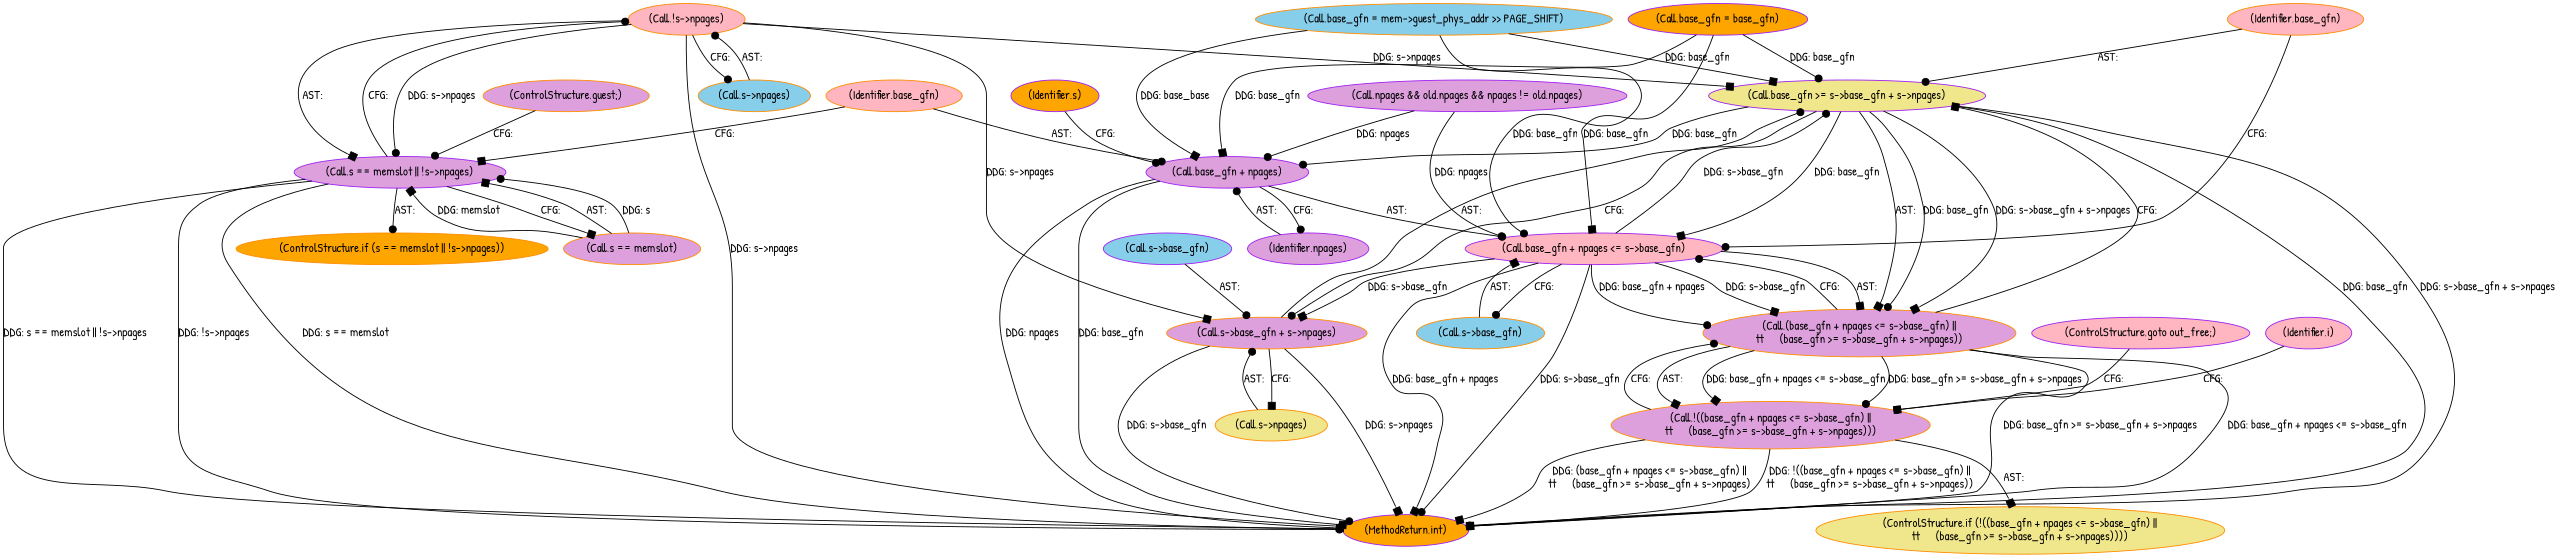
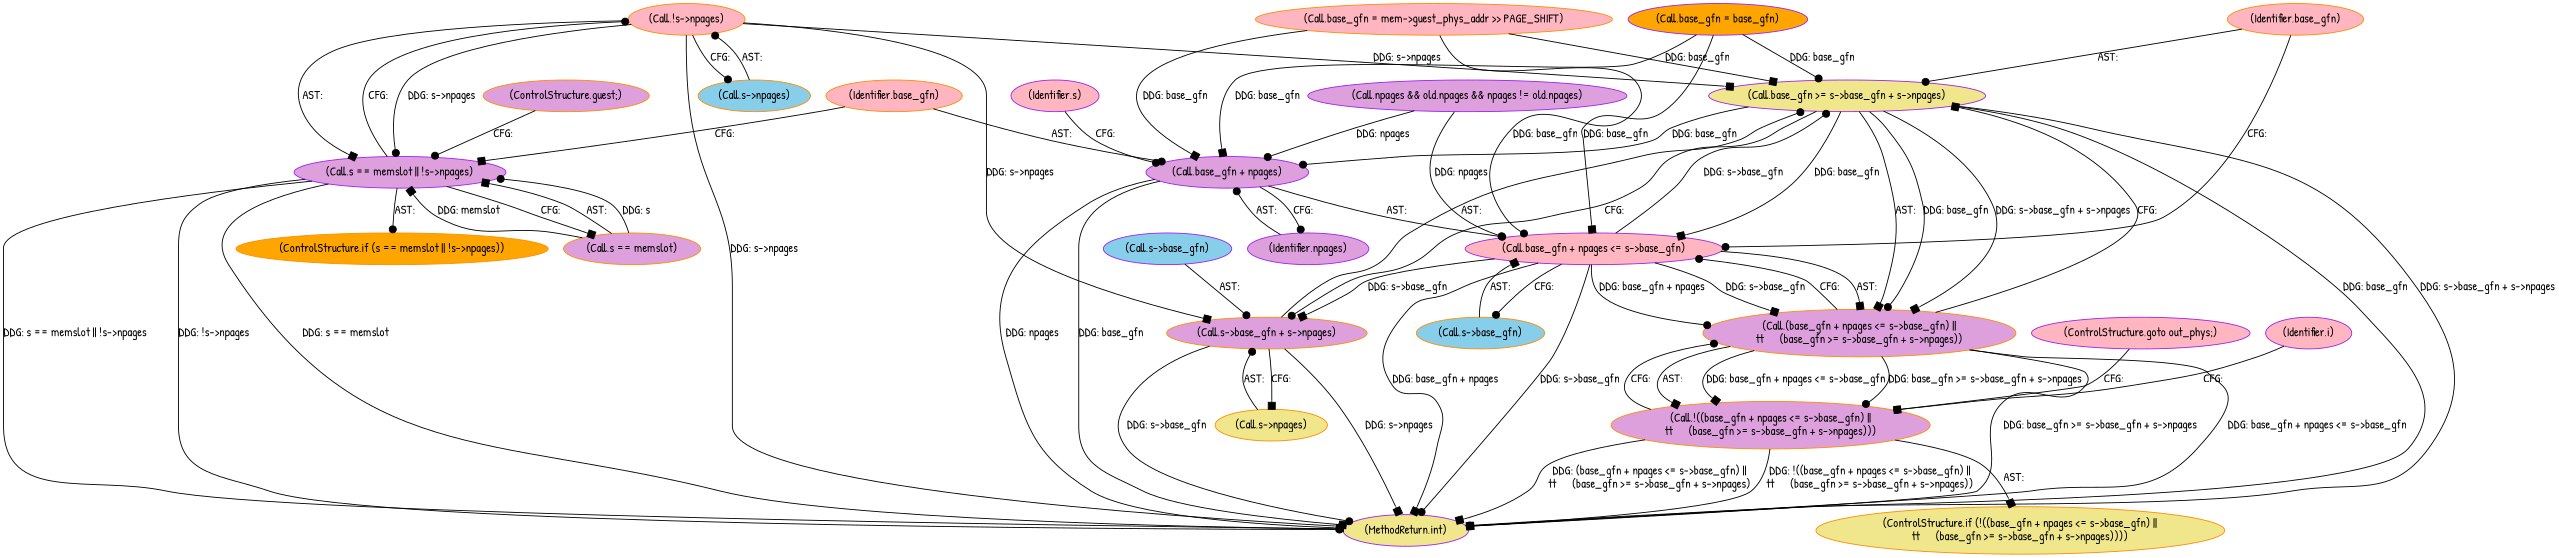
  digraph {
    fontname="Patrick Hand"
    node [color=darkorange fillcolor=plum fontname="Patrick Hand" style=filled]
    edge [arrowhead=dot fontname="Patrick Hand"]
    n1 [fillcolor=lightpink label="(Call,!s->npages)"]
    n2 [color=purple label="(Call,s == memslot || !s->npages)"]
    n3 [color=purple fillcolor=khaki label="(Call,base_gfn >= s->base_gfn + s->npages)"]
    n4 [label="(Call,s->base_gfn + s->npages)"]
    n5 [fillcolor=skyblue label="(Call,s->npages)"]
-   n6 [color=purple fillcolor=orange label="(MethodReturn,int)"]
+   n6 [color=purple fillcolor=khaki label="(MethodReturn,int)"]
    n7 [fillcolor=orange label="(ControlStructure,if (s == memslot || !s->npages))"]
    n8 [label="(Call,s == memslot)"]
    n9 [color=purple fillcolor=lightpink label="(Call,base_gfn + npages <= s->base_gfn)"]
    n10 [label="(Call,(base_gfn + npages <= s->base_gfn) ||\n\t\t      (base_gfn >= s->base_gfn + s->npages))"]
    n11 [color=purple label="(Call,base_gfn + npages)"]
    n12 [fillcolor=khaki label="(Call,s->npages)"]
    n13 [fillcolor=skyblue label="(Call,s->base_gfn)"]
    n14 [label="(Call,!((base_gfn + npages <= s->base_gfn) ||\n\t\t      (base_gfn >= s->base_gfn + s->npages)))"]
    n15 [color=purple label="(Identifier,npages)"]
    n16 [fillcolor=khaki label="(ControlStructure,if (!((base_gfn + npages <= s->base_gfn) ||\n\t\t      (base_gfn >= s->base_gfn + s->npages))))"]
    n17 [color=purple label="(Call,npages && old.npages && npages != old.npages)"]
    n18 [color=purple fillcolor=skyblue label="(Call,s->base_gfn)"]
-   n19 [color=purple fillcolor=orange label="(Identifier,s)"]
+   n19 [color=purple fillcolor=lightpink label="(Identifier,s)"]
    n20 [fillcolor=lightpink label="(Identifier,base_gfn)"]
-   n21 [fillcolor=skyblue label="(Call,base_gfn = mem->guest_phys_addr >> PAGE_SHIFT)"]
+   n21 [fillcolor=lightpink label="(Call,base_gfn = mem->guest_phys_addr >> PAGE_SHIFT)"]
    n22 [color=purple fillcolor=orange label="(Call,base_gfn = base_gfn)"]
-   n23 [color=purple fillcolor=lightpink label="(ControlStructure,goto out_free;)"]
+   n23 [color=purple fillcolor=lightpink label="(ControlStructure,goto out_phys;)"]
    n24 [color=purple fillcolor=lightpink label="(Identifier,i)"]
    n25 [fillcolor=lightpink label="(Identifier,base_gfn)"]
    n26 [label="(ControlStructure,guest;)"]
    n1 -> n2 [arrowhead=box label="AST: "]
    n1 -> n2 [label="DDG: s->npages"]
    n1 -> n3 [arrowhead=box label="DDG: s->npages"]
    n1 -> n4 [arrowhead=box label="DDG: s->npages"]
    n1 -> n5 [label="CFG: "]
    n1 -> n6 [label="DDG: s->npages"]
    n2 -> n1 [label="CFG: "]
    n2 -> n6 [label="DDG: s == memslot || !s->npages"]
    n2 -> n6 [label="DDG: !s->npages"]
    n2 -> n6 [label="DDG: s == memslot"]
    n2 -> n7 [label="AST: "]
    n2 -> n8 [arrowhead=box label="CFG: "]
    n3 -> n4 [label="CFG: "]
    n3 -> n6 [arrowhead=box label="DDG: base_gfn"]
    n3 -> n6 [label="DDG: s->base_gfn + s->npages"]
    n3 -> n9 [arrowhead=box label="DDG: base_gfn"]
    n3 -> n10 [arrowhead=box label="AST: "]
    n3 -> n10 [label="DDG: base_gfn"]
    n3 -> n10 [arrowhead=box label="DDG: s->base_gfn + s->npages"]
    n3 -> n11 [label="DDG: base_gfn"]
    n4 -> n3 [label="AST: "]
    n4 -> n6 [label="DDG: s->base_gfn"]
    n4 -> n6 [arrowhead=box label="DDG: s->npages"]
    n4 -> n12 [arrowhead=box label="CFG: "]
    n5 -> n1 [label="AST: "]
    n8 -> n2 [arrowhead=box label="AST: "]
    n8 -> n2 [label="DDG: s"]
    n8 -> n2 [arrowhead=box label="DDG: memslot"]
    n9 -> n3 [label="DDG: s->base_gfn"]
    n9 -> n4 [arrowhead=box label="DDG: s->base_gfn"]
    n9 -> n6 [arrowhead=box label="DDG: base_gfn + npages"]
    n9 -> n6 [label="DDG: s->base_gfn"]
    n9 -> n10 [arrowhead=box label="AST: "]
    n9 -> n10 [label="DDG: base_gfn + npages"]
    n9 -> n10 [arrowhead=box label="DDG: s->base_gfn"]
    n9 -> n13 [label="CFG: "]
    n10 -> n3 [arrowhead=box label="CFG: "]
    n10 -> n6 [arrowhead=box label="DDG: base_gfn >= s->base_gfn + s->npages"]
    n10 -> n6 [label="DDG: base_gfn + npages <= s->base_gfn"]
    n10 -> n9 [label="CFG: "]
    n10 -> n14 [arrowhead=box label="AST: "]
    n10 -> n14 [arrowhead=box label="DDG: base_gfn + npages <= s->base_gfn"]
    n10 -> n14 [label="DDG: base_gfn >= s->base_gfn + s->npages"]
    n11 -> n6 [arrowhead=box label="DDG: base_gfn"]
    n11 -> n6 [arrowhead=box label="DDG: npages"]
    n11 -> n9 [label="AST: "]
    n11 -> n15 [label="CFG: "]
    n12 -> n4 [label="AST: "]
    n13 -> n9 [arrowhead=box label="AST: "]
    n14 -> n6 [arrowhead=box label="DDG: (base_gfn + npages <= s->base_gfn) ||\n\t\t      (base_gfn >= s->base_gfn + s->npages)"]
    n14 -> n6 [arrowhead=box label="DDG: !((base_gfn + npages <= s->base_gfn) ||\n\t\t      (base_gfn >= s->base_gfn + s->npages))"]
    n14 -> n10 [label="CFG: "]
    n14 -> n16 [arrowhead=box label="AST: "]
    n15 -> n11 [label="AST: "]
    n17 -> n9 [label="DDG: npages"]
    n17 -> n11 [label="DDG: npages"]
    n18 -> n4 [label="AST: "]
    n19 -> n11 [label="CFG: "]
    n20 -> n2 [arrowhead=box label="CFG: "]
    n20 -> n11 [label="AST: "]
    n21 -> n3 [arrowhead=box label="DDG: base_gfn"]
    n21 -> n9 [label="DDG: base_gfn"]
-   n21 -> n11 [arrowhead=box label="DDG: base_base"]
+   n21 -> n11 [arrowhead=box label="DDG: base_gfn"]
    n22 -> n3 [label="DDG: base_gfn"]
    n22 -> n9 [arrowhead=box label="DDG: base_gfn"]
    n22 -> n11 [arrowhead=box label="DDG: base_gfn"]
    n23 -> n14 [arrowhead=box label="CFG: "]
    n24 -> n14 [label="CFG: "]
    n25 -> n3 [label="AST: "]
    n25 -> n9 [label="CFG: "]
    n26 -> n2 [label="CFG: "]
  }
